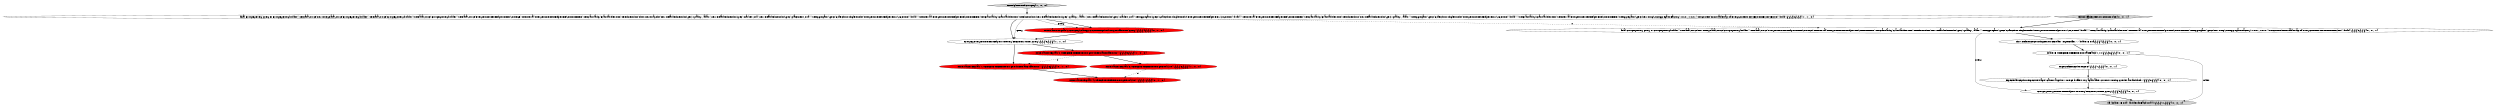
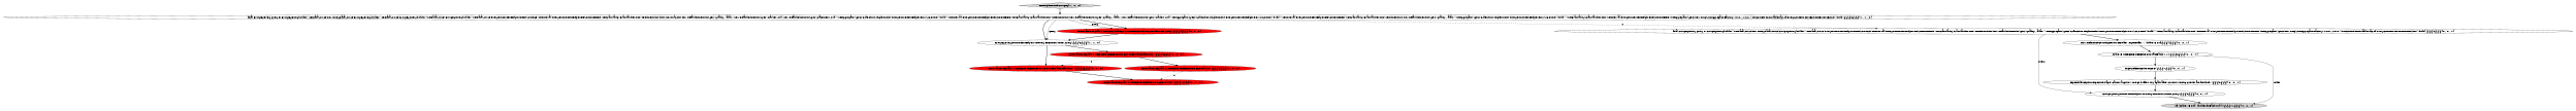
  digraph {
    node [fillcolor=white shape=ellipse style=filled]
    edge [style=bold]
    n1 [label="GroupByQueryRunnerTestHelper.runQuery(FACTORY,runner,query)@@@5@@@['1', '1', '0']"]
    n2 [fillcolor=red label="Assert.assertEquals(1,MERGE_BUFFER_POOL.getMinRemainBufferNum())@@@6@@@['0', '1', '0']"]
    n3 [fillcolor=red label="Assert.assertEquals(0,MERGE_BUFFER_POOL.getMinRemainBufferNum())@@@5@@@['1', '0', '0']"]
    n4 [fillcolor=red label="Assert.assertEquals(4,MERGE_BUFFER_POOL.getPoolSize())@@@7@@@['0', '1', '0']"]
    n5 [fillcolor=red label="Assert.assertEquals(3,MERGE_BUFFER_POOL.getPoolSize())@@@6@@@['1', '0', '0']"]
    n6 [label="GroupByQueryRunnerTestHelper.runQuery(FACTORY,runner,query)@@@9@@@['0', '0', '1']"]
    n7 [fillcolor=lightgray label="{if (holder != null) {holder.forEach(null)}}@@@11@@@['0', '0', '1']"]
    n8 [label="final GroupByQuery query = GroupByQuery.builder().setDataSource(new QueryDataSource(GroupByQuery.builder().setDataSource(GroupByQuery.builder().setDataSource(GroupByQuery.builder().setDataSource(QueryRunnerTestHelper.DATA_SOURCE).setInterval(QueryRunnerTestHelper.FIRST_TO_THIRD).setGranularity(Granularities.ALL).setDimensions(Lists.newArrayList(new DefaultDimensionSpec(\"quality\",\"alias\"),new DefaultDimensionSpec(\"market\",null),new DefaultDimensionSpec(\"placement\",null))).setAggregatorSpecs(Collections.singletonList(QueryRunnerTestHelper.ROWS_COUNT)).build()).setInterval(QueryRunnerTestHelper.FIRST_TO_THIRD).setGranularity(Granularities.ALL).setDimensions(new DefaultDimensionSpec(\"quality\",\"alias\"),new DefaultDimensionSpec(\"market\",null)).setAggregatorSpecs(Collections.singletonList(QueryRunnerTestHelper.ROWS_COUNT)).build()).setInterval(QueryRunnerTestHelper.FIRST_TO_THIRD).setGranularity(Granularities.ALL).setDimensions(new DefaultDimensionSpec(\"quality\",\"alias\")).setAggregatorSpecs(Collections.singletonList(QueryRunnerTestHelper.ROWS_COUNT)).build())).setGranularity(Granularities.ALL).setInterval(QueryRunnerTestHelper.FIRST_TO_THIRD).setAggregatorSpecs(new LongSumAggregatorFactory(\"rows\",\"rows\")).setContext(ImmutableMap.of(QueryContexts.TIMEOUT_KEY,TIMEOUT)).build()@@@3@@@['1', '1', '0']"]
    n9 [label="final GroupByQuery query = GroupByQuery.builder().setDataSource(new QueryDataSource(GroupByQuery.builder().setDataSource(QueryRunnerTestHelper.DATA_SOURCE).setInterval(QueryRunnerTestHelper.FIRST_TO_THIRD).setGranularity(Granularities.ALL).setDimensions(new DefaultDimensionSpec(\"quality\",\"alias\")).setAggregatorSpecs(Collections.singletonList(QueryRunnerTestHelper.ROWS_COUNT)).build())).setGranularity(Granularities.ALL).setInterval(QueryRunnerTestHelper.FIRST_TO_THIRD).setAggregatorSpecs(new LongSumAggregatorFactory(\"rows\",\"rows\")).setContext(ImmutableMap.of(QueryContexts.TIMEOUT_KEY,500)).build()@@@3@@@['0', '0', '1']"]
    n10 [fillcolor=red label="Assert.assertEquals(2,GroupByStrategyV2.countRequiredMergeBufferNum(query))@@@4@@@['0', '1', '0']"]
    n11 [label="List<ReferenceCountingResourceHolder<ByteBuffer>> holder = null@@@4@@@['0', '0', '1']"]
    n12 [fillcolor=lightgray label="testTripleNestedGroupBy['1', '0', '0']" shape=diamond]
    n13 [label="holder = MERGE_BUFFER_POOL.takeBatch(1,10)@@@6@@@['0', '0', '1']"]
    n14 [label="expectedException.expect()@@@7@@@['0', '0', '1']"]
    n15 [label="expectedException.expectMessage(\"Cannot acquire 1 merge buffers. Try again after current running queries are finished.\")@@@8@@@['0', '0', '1']"]
-   n16 [fillcolor=lightgray label="testInsufficientResourcesOnBroker['0', '0', '1']" shape=diamond]
    n1 -> n2
    n1 -> n3
    n2 -> n4
    n3 -> n2 [label=0 style=dashed]
    n3 -> n5
    n5 -> n4 [label=0 style=dashed]
    n6 -> n7
    n8 -> n1
    n8 -> n1 [label=query style=solid]
    n8 -> n9 [label=0 style=dashed]
    n8 -> n10 [label=query style=solid]
    n8 -> n10
    n9 -> n6 [label=query style=solid]
    n9 -> n11
    n10 -> n1
    n11 -> n13
    n12 -> n8
    n13 -> n7 [label=holder style=solid]
    n13 -> n14
    n14 -> n15
    n15 -> n6
-   n16 -> n9
  }
